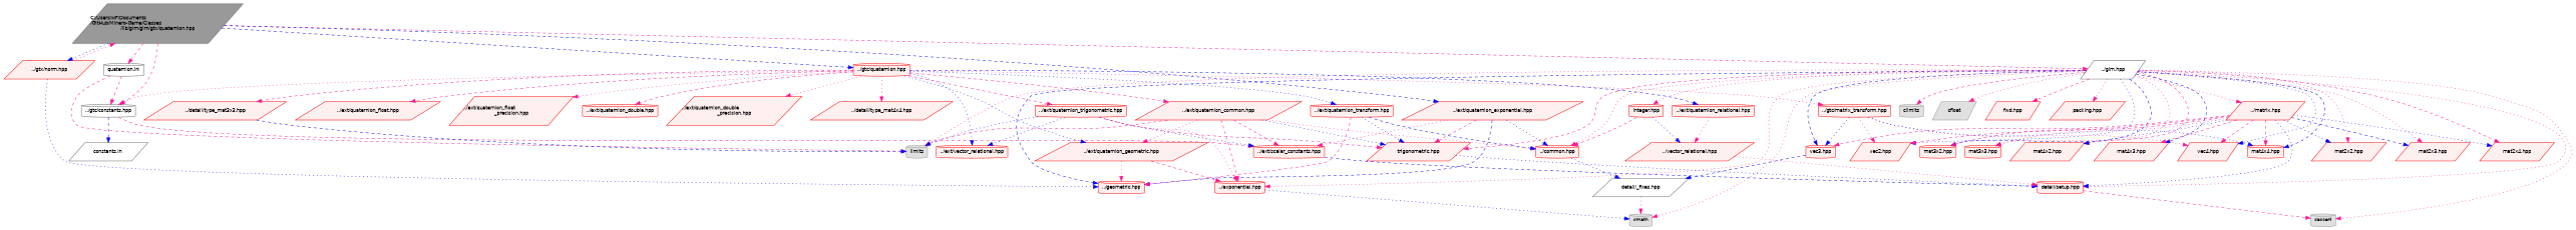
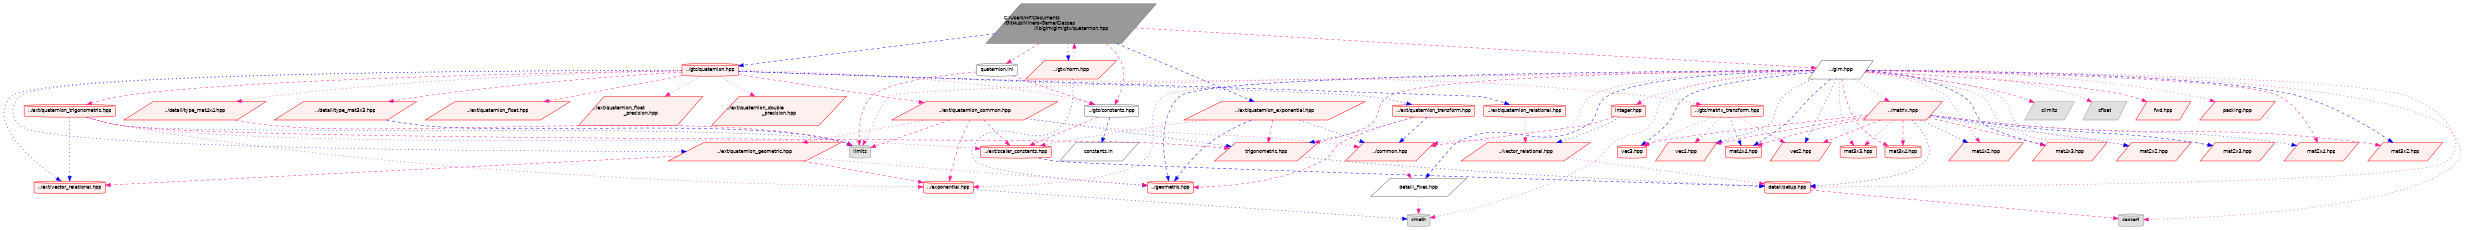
  digraph {
    node [color=red fillcolor="#FFF0F0" fontname=Helvetica fontsize=10 shape=parallelogram style=filled]
    edge [color=deeppink fontname=Helvetica fontsize=10 labelfontname=Helvetica labelfontsize=10 style=dotted]
    n1 [color=gray40 fillcolor=grey60 fontcolor=black height=0.2 label="C:/Users/HP/Documents\l/GitHub/Minero-Game/Classes\l/lib/glm/glm/gtx/quaternion.hpp" width=0.4]
    n2 [color=grey40 fillcolor=white height=0.2 label="../glm.hpp" width=0.4]
    n3 [color=grey40 fillcolor=white height=0.2 label="../gtc/constants.hpp" shape=cylinder width=0.4]
    n4 [height=0.2 label="../gtc/quaternion.hpp" shape=cylinder width=0.4]
    n5 [height=0.2 label="../ext/quaternion_exponential.hpp" width=0.4]
    n6 [height=0.2 label="../gtx/norm.hpp" width=0.4]
    n7 [color=grey40 fillcolor=white height=0.2 label="quaternion.inl" shape=cylinder width=0.4]
    n8 [color=grey40 fillcolor=white height=0.2 label="detail/_fixes.hpp" width=0.4]
    n9 [color=grey60 fillcolor="#E0E0E0" height=0.2 label=cmath shape=cylinder width=0.4]
    n10 [height=0.2 label="detail/setup.hpp" shape=cylinder width=0.4]
    n11 [color=grey60 fillcolor="#E0E0E0" height=0.2 label=cassert shape=cylinder width=0.4]
-   n12 [color=grey60 fillcolor="#E0E0E0" height=0.2 label=climits shape=cylinder width=0.4]
+   n12 [color=grey60 fillcolor="#E0E0E0" height=0.2 label=climits width=0.4]
    n13 [color=grey60 fillcolor="#E0E0E0" height=0.2 label=cfloat width=0.4]
    n14 [color=grey60 fillcolor="#E0E0E0" height=0.2 label=limits shape=cylinder width=0.4]
    n15 [height=0.2 label="fwd.hpp" width=0.4]
    n16 [height=0.2 label="vec2.hpp" width=0.4]
    n17 [height=0.2 label="vec3.hpp" shape=cylinder width=0.4]
    n18 [height=0.2 label="vec4.hpp" width=0.4]
    n19 [height=0.2 label="mat2x2.hpp" width=0.4]
    n20 [height=0.2 label="mat2x3.hpp" width=0.4]
    n21 [height=0.2 label="mat2x4.hpp" width=0.4]
-   n22 [height=0.2 label="mat3x2.hpp" shape=cylinder width=0.4]
+   n22 [height=0.2 label="mat3x2.hpp" width=0.4]
    n23 [height=0.2 label="mat3x3.hpp" shape=cylinder width=0.4]
+   n24 [height=0.2 label="mat3x4.hpp" shape=cylinder width=0.4]
    n25 [height=0.2 label="mat4x2.hpp" width=0.4]
    n26 [height=0.2 label="mat4x3.hpp" width=0.4]
    n27 [height=0.2 label="mat4x4.hpp" shape=cylinder width=0.4]
    n28 [height=0.2 label="trigonometric.hpp" width=0.4]
    n29 [height=0.2 label="../exponential.hpp" shape=cylinder width=0.4]
-   n30 [height=0.2 label="../common.hpp" shape=cylinder width=0.4]
+   n30 [height=0.2 label="../common.hpp" width=0.4]
    n31 [height=0.2 label="packing.hpp" width=0.4]
    n32 [height=0.2 label="../geometric.hpp" shape=cylinder width=0.4]
    n33 [height=0.2 label="../matrix.hpp" width=0.4]
    n34 [height=0.2 label="integer.hpp" shape=cylinder width=0.4]
    n35 [height=0.2 label="../ext/scalar_constants.hpp" shape=cylinder width=0.4]
    n36 [color=grey40 fillcolor=white height=0.2 label="constants.inl" width=0.4]
    n37 [height=0.2 label="../gtc/matrix_transform.hpp" shape=cylinder width=0.4]
    n38 [height=0.2 label="../ext/vector_relational.hpp" shape=cylinder width=0.4]
    n39 [height=0.2 label="../ext/quaternion_common.hpp" width=0.4]
    n40 [height=0.2 label="../ext/quaternion_geometric.hpp" width=0.4]
    n41 [height=0.2 label="../ext/quaternion_float.hpp" width=0.4]
    n42 [height=0.2 label="../ext/quaternion_float\l_precision.hpp" width=0.4]
-   n43 [height=0.2 label="../ext/quaternion_double.hpp" shape=cylinder width=0.4]
    n44 [height=0.2 label="../ext/quaternion_double\l_precision.hpp" width=0.4]
    n45 [height=0.2 label="../ext/quaternion_relational.hpp" shape=cylinder width=0.4]
    n46 [height=0.2 label="../ext/quaternion_trigonometric.hpp" shape=cylinder width=0.4]
    n47 [height=0.2 label="../ext/quaternion_transform.hpp" shape=cylinder width=0.4]
    n48 [height=0.2 label="../detail/type_mat3x3.hpp" width=0.4]
    n49 [height=0.2 label="../detail/type_mat4x4.hpp" width=0.4]
    n50 [height=0.2 label="../vector_relational.hpp" width=0.4]
    n1 -> n2 [style=dashed]
    n1 -> n3 [style=dashed]
    n1 -> n4 [color=blue style=dashed]
    n1 -> n5 [color=blue style=dashed]
    n1 -> n6 [color=blue]
    n1 -> n7 [style=dashed]
-   n17 -> n8 [color=blue style=dashed]
+   n2 -> n8 [color=blue style=dashed]
    n2 -> n9
    n2 -> n10
    n2 -> n11
    n2 -> n12 [style=dashed]
    n2 -> n13
    n2 -> n14
    n2 -> n15 [style=dashed]
    n2 -> n16 [color=blue]
    n2 -> n17 [color=blue style=dashed]
    n2 -> n18 [color=blue]
    n2 -> n19
    n2 -> n20
    n2 -> n21 [style=dashed]
    n2 -> n22 [color=blue style=dashed]
    n2 -> n23
-   n2 -> n25 [style=dashed]
+   n2 -> n24 [style=dashed]
+   n2 -> n25
    n2 -> n26 [color=blue style=dashed]
    n2 -> n27 [color=blue style=dashed]
    n2 -> n28 [style=dashed]
    n2 -> n29
    n2 -> n30
    n2 -> n31
    n2 -> n32 [color=blue style=dashed]
    n2 -> n33
    n2 -> n34
    n3 -> n35 [style=dashed]
    n3 -> n36 [color=blue style=dashed]
    n4 -> n3
    n4 -> n37
    n4 -> n38 [color=blue]
    n4 -> n39 [style=dashed]
    n4 -> n40 [color=blue]
    n4 -> n41 [style=dashed]
    n4 -> n42
-   n4 -> n43 [style=dashed]
    n4 -> n44
    n4 -> n45 [color=blue style=dashed]
    n4 -> n46 [style=dashed]
    n4 -> n47 [color=blue]
    n4 -> n48 [style=dashed]
    n4 -> n49
    n5 -> n28 [style=dashed]
    n5 -> n30 [color=blue]
    n5 -> n32 [color=blue style=dashed]
    n5 -> n35
    n6 -> n1
    n6 -> n32 [color=blue]
    n7 -> n3 [style=dashed]
    n7 -> n14 [style=dashed]
    n8 -> n9
    n10 -> n11 [style=dashed]
    n28 -> n10 [color=blue]
    n29 -> n9 [color=blue]
-   n30 -> n8 [color=blue]
+   n30 -> n8
    n33 -> n10 [color=blue]
    n33 -> n16 [style=dashed]
    n33 -> n17 [style=dashed]
    n33 -> n18 [style=dashed]
    n33 -> n19 [color=blue]
    n33 -> n20 [color=blue style=dashed]
    n33 -> n21 [color=blue]
    n33 -> n22 [style=dashed]
    n33 -> n23
+   n33 -> n24 [style=dashed]
    n33 -> n25 [color=blue]
    n33 -> n26 [style=dashed]
    n33 -> n27 [style=dashed]
    n34 -> n30 [style=dashed]
    n34 -> n50 [color=blue]
    n35 -> n10 [color=blue style=dashed]
    n37 -> n16
-   n37 -> n17 [color=blue]
+   n37 -> n17
    n37 -> n18
    n37 -> n27 [color=blue]
    n39 -> n14 [style=dashed]
    n39 -> n28 [color=blue]
    n39 -> n29 [style=dashed]
    n39 -> n30
    n39 -> n35 [style=dashed]
    n39 -> n40
    n40 -> n29 [style=dashed]
    n40 -> n32
+   n40 -> n38 [style=dashed]
    n45 -> n50
    n46 -> n14 [color=blue]
    n46 -> n28 [style=dashed]
    n46 -> n29
-   n46 -> n35 [color=blue]
+   n46 -> n35
    n46 -> n38 [color=blue]
    n47 -> n28 [color=blue]
    n47 -> n30 [color=blue style=dashed]
    n47 -> n32 [style=dashed]
    n48 -> n14 [color=blue style=dashed]
+   n49 -> n14 [style=dashed]
    n50 -> n10
  }
